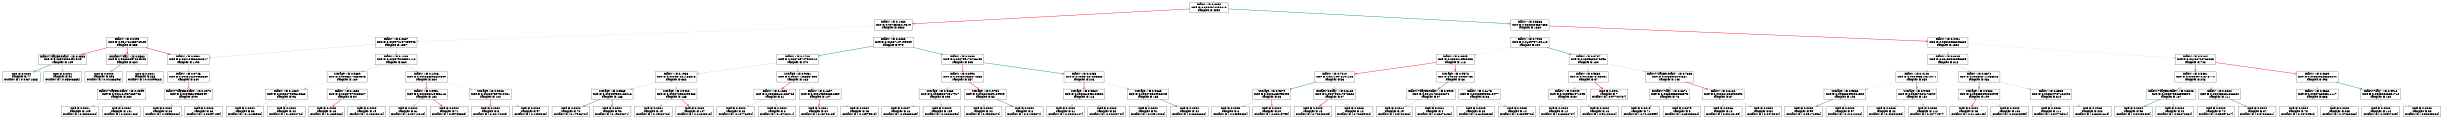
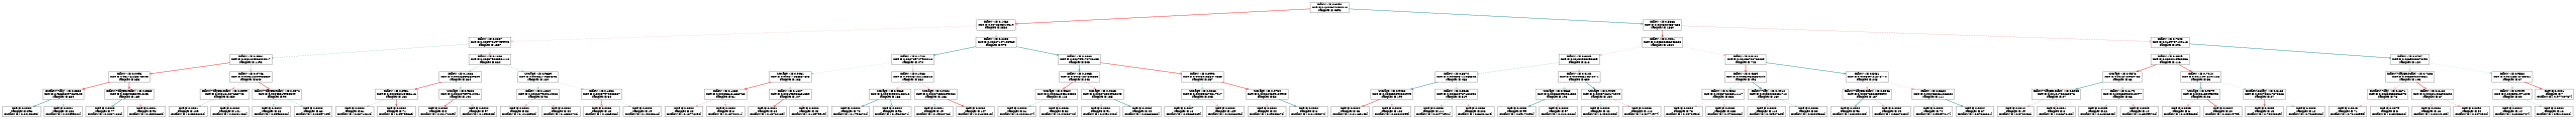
  digraph {
    node [shape=box]
    edge [arrowhead=odot color=red style=bold]
    n1 [label="Inflow <= 0.3092\nmse = 0.0444672252218\nsamples = 4392"]
    n2 [label="Inflow <= 0.1462\nmse = 0.0078543019519\nsamples = 2532"]
    n3 [label="Inflow <= 0.5866\nmse = 0.0206424537658\nsamples = 1860"]
    n4 [label="Inflow <= 0.0867\nmse = 0.000970197459946\nsamples = 1557"]
    n5 [label="Inflow <= 0.2233\nmse = 0.00227147193969\nsamples = 975"]
    n6 [label="Inflow <= 0.4401\nmse = 0.00528256243688\nsamples = 1564"]
    n7 [label="Inflow <= 0.7348\nmse = 0.0129757109113\nsamples = 296"]
    n8 [label="Inflow <= 0.0561\nmse = 0.000184566034017\nsamples = 1193"]
    n9 [label="Inflow <= 0.1223\nmse = 0.000579285501113\nsamples = 364"]
    n10 [label="Inflow <= 0.1728\nmse = 0.000769747900218\nsamples = 470"]
    n11 [label="Inflow <= 0.2668\nmse = 0.000759176706155\nsamples = 505"]
    n12 [label="Inflow <= 0.0495\nmse = 4.95176125376e-05\nsamples = 853"]
    n13 [label="Inflow <= 0.0746\nmse = 0.000312299933589\nsamples = 340"]
    n14 [label="Inflow <= 0.1026\nmse = 0.000288395829649\nsamples = 234"]
    n15 [label="Storage <= 0.9639\nmse = 0.00035170654546\nsamples = 130"]
    n16 [label="Outflow(7day) <= 0.0532\nmse = 2.98638097064e-05\nsamples = 684"]
    n17 [label="Inflow(7dayForecast) <= 0.0533\nmse = 9.08544850491e-05\nsamples = 169"]
    n18 [label="Inflow(7dayForecast) <= 0.0599\nmse = 0.000181927663748\nsamples = 250"]
    n19 [label="Inflow(7dayForecast) <= 0.0572\nmse = 0.00045519958549\nsamples = 90"]
    n20 [label="mse = 0.0000\nsamples = 396\nOutflow = [ 0.04153893]"]
    n21 [label="mse = 0.0001\nsamples = 288\nOutflow = [ 0.04499322]"]
    n22 [label="mse = 0.0000\nsamples = 77\nOutflow = [ 0.04371888]"]
    n23 [label="mse = 0.0001\nsamples = 92\nOutflow = [ 0.05506635]"]
    n24 [label="mse = 0.0001\nsamples = 109\nOutflow = [ 0.05006032]"]
    n25 [label="mse = 0.0002\nsamples = 141\nOutflow = [ 0.06231488]"]
    n26 [label="mse = 0.0004\nsamples = 28\nOutflow = [ 0.05933308]"]
    n27 [label="mse = 0.0003\nsamples = 62\nOutflow = [ 0.08097159]"]
    n28 [label="Inflow <= 0.0951\nmse = 0.000253015456116\nsamples = 132"]
    n29 [label="Storage <= 0.9308\nmse = 0.000207597510461\nsamples = 102"]
    n30 [label="Inflow <= 0.1334\nmse = 0.000227929610368\nsamples = 96"]
    n31 [label="Inflow <= 0.1352\nmse = 0.00037970083327\nsamples = 34"]
    n32 [label="mse = 0.0002\nsamples = 61\nOutflow = [ 0.08712315]"]
    n33 [label="mse = 0.0002\nsamples = 71\nOutflow = [ 0.09755569]"]
    n34 [label="mse = 0.0002\nsamples = 5\nOutflow = [ 0.08172009]"]
    n35 [label="mse = 0.0002\nsamples = 97\nOutflow = [ 0.1090545]"]
    n36 [label="mse = 0.0002\nsamples = 52\nOutflow = [ 0.12135985]"]
    n37 [label="mse = 0.0002\nsamples = 44\nOutflow = [ 0.13582706]"]
    n38 [label="mse = 0.0003\nsamples = 15\nOutflow = [ 0.1369488]"]
    n39 [label="mse = 0.0003\nsamples = 19\nOutflow = [ 0.15825613]"]
    n40 [label="Storage <= 0.9431\nmse = 0.000277238537605\nsamples = 138"]
    n41 [label="Inflow <= 0.1988\nmse = 0.000457221188518\nsamples = 332"]
    n42 [label="Inflow <= 0.2435\nmse = 0.00037287303333\nsamples = 248"]
    n43 [label="Inflow <= 0.2992\nmse = 0.000391388474685\nsamples = 257"]
    n44 [label="Inflow <= 0.1633\nmse = 0.000256131666768\nsamples = 31"]
    n45 [label="Inflow <= 0.1607\nmse = 0.000195938651359\nsamples = 107"]
    n46 [label="Storage <= 0.9563\nmse = 0.000409500163016\nsamples = 166"]
    n47 [label="Storage <= 0.9422\nmse = 0.000272532295462\nsamples = 166"]
    n48 [label="mse = 0.0002\nsamples = 23\nOutflow = [ 0.13776294]"]
    n49 [label="mse = 0.0002\nsamples = 8\nOutflow = [ 0.15728411]"]
    n50 [label="mse = 0.0001\nsamples = 64\nOutflow = [ 0.15764139]"]
    n51 [label="mse = 0.0002\nsamples = 43\nOutflow = [ 0.16979919]"]
    n52 [label="mse = 0.0002\nsamples = 70\nOutflow = [ 0.17946722]"]
    n53 [label="mse = 0.0004\nsamples = 96\nOutflow = [ 0.19644871]"]
    n54 [label="mse = 0.0001\nsamples = 19\nOutflow = [ 0.19082738]"]
    n55 [label="mse = 0.0002\nsamples = 147\nOutflow = [ 0.21343515]"]
    n56 [label="Storage <= 0.9584\nmse = 0.000261545180506\nsamples = 113"]
    n57 [label="Storage <= 0.9665\nmse = 0.000278564968243\nsamples = 135"]
    n58 [label="Storage <= 0.9263\nmse = 0.000350870317917\nsamples = 205"]
    n59 [label="Storage <= 0.9754\nmse = 0.000224829184905\nsamples = 52"]
    n60 [label="mse = 0.0002\nsamples = 61\nOutflow = [ 0.22828127]"]
    n61 [label="mse = 0.0003\nsamples = 52\nOutflow = [ 0.24208744]"]
    n62 [label="mse = 0.0002\nsamples = 91\nOutflow = [ 0.24914488]"]
    n63 [label="mse = 0.0002\nsamples = 44\nOutflow = [ 0.26686333]"]
    n64 [label="mse = 0.0007\nsamples = 16\nOutflow = [ 0.25365869]"]
    n65 [label="mse = 0.0003\nsamples = 189\nOutflow = [ 0.28268296]"]
    n66 [label="mse = 0.0002\nsamples = 44\nOutflow = [ 0.29805878]"]
    n67 [label="mse = 0.0002\nsamples = 8\nOutflow = [ 0.31485574]"]
    n68 [label="Inflow <= 0.3840\nmse = 0.00152503093639\nsamples = 818"]
    n69 [label="Inflow <= 0.5134\nmse = 0.00156726760285\nsamples = 746"]
    n70 [label="Inflow <= 0.6529\nmse = 0.0030010930856\nsamples = 116"]
    n71 [label="Inflow <= 0.8737\nmse = 0.0069623670296\nsamples = 180"]
    n72 [label="Inflow <= 0.3374\nmse = 0.000606711066548\nsamples = 468"]
    n73 [label="Inflow <= 0.4142\nmse = 0.000496314672071\nsamples = 350"]
    n74 [label="Inflow <= 0.4839\nmse = 0.000529523830244\nsamples = 498"]
    n75 [label="Inflow <= 0.5431\nmse = 0.000649721878774\nsamples = 248"]
    n76 [label="Storage <= 0.9482\nmse = 0.000359290282949\nsamples = 199"]
    n77 [label="Inflow <= 0.3525\nmse = 0.000324787132296\nsamples = 319"]
    n78 [label="Storage <= 0.9563\nmse = 0.000388492961502\nsamples = 196"]
    n79 [label="Storage <= 0.9469\nmse = 0.00037264172344\nsamples = 154"]
    n80 [label="mse = 0.0004\nsamples = 43\nOutflow = [ 0.31165145]"]
    n81 [label="mse = 0.0003\nsamples = 106\nOutflow = [ 0.32820399]"]
    n82 [label="mse = 0.0003\nsamples = 111\nOutflow = [ 0.34778941]"]
    n83 [label="mse = 0.0003\nsamples = 208\nOutflow = [ 0.36461619]"]
    n84 [label="mse = 0.0003\nsamples = 99\nOutflow = [ 0.39172098]"]
    n85 [label="mse = 0.0003\nsamples = 97\nOutflow = [ 0.41010268]"]
    n86 [label="mse = 0.0003\nsamples = 42\nOutflow = [ 0.40822355]"]
    n87 [label="mse = 0.0003\nsamples = 112\nOutflow = [ 0.42771977]"]
    n88 [label="Inflow <= 0.4562\nmse = 0.000376823511117\nsamples = 338"]
    n89 [label="Inflow(7day) <= 0.4912\nmse = 0.00030023651712\nsamples = 160"]
    n90 [label="Inflow(7dayForecast) <= 0.5346\nmse = 0.000373526595594\nsamples = 137"]
    n91 [label="Inflow <= 0.5620\nmse = 0.000463231266222\nsamples = 111"]
    n92 [label="mse = 0.0004\nsamples = 73\nOutflow = [ 0.44704923]"]
    n93 [label="mse = 0.0003\nsamples = 265\nOutflow = [ 0.47036483]"]
    n94 [label="mse = 0.0003\nsamples = 110\nOutflow = [ 0.48927629]"]
    n95 [label="mse = 0.0003\nsamples = 50\nOutflow = [ 0.50389366]"]
    n96 [label="mse = 0.0004\nsamples = 93\nOutflow = [ 0.52250405]"]
    n97 [label="mse = 0.0002\nsamples = 44\nOutflow = [ 0.53872654]"]
    n98 [label="mse = 0.0003\nsamples = 74\nOutflow = [ 0.55097617]"]
    n99 [label="mse = 0.0004\nsamples = 37\nOutflow = [ 0.57388361]"]
    n100 [label="Storage <= 0.9578\nmse = 0.0013720939753\nsamples = 63"]
    n101 [label="Inflow <= 0.7010\nmse = 0.00114973191128\nsamples = 53"]
    n102 [label="Inflow(7dayForecast) <= 0.7823\nmse = 0.0056902044381\nsamples = 143"]
    n103 [label="Inflow <= 0.9532\nmse = 0.00128378755031\nsamples = 37"]
    n104 [label="Inflow(7dayForecast) <= 0.5905\nmse = 0.00101732260876\nsamples = 27"]
    n105 [label="Inflow <= 0.6175\nmse = 0.000835980315477\nsamples = 36"]
    n106 [label="Storage <= 0.9379\nmse = 0.0006153495493\nsamples = 26"]
    n107 [label="Outflow(28day) <= 0.5160\nmse = 0.000708217378628\nsamples = 27"]
    n108 [label="mse = 0.0012\nsamples = 19\nOutflow = [ 0.5780436]"]
    n109 [label="mse = 0.0001\nsamples = 8\nOutflow = [ 0.60676153]"]
    n110 [label="mse = 0.0005\nsamples = 22\nOutflow = [ 0.61506545]"]
    n111 [label="mse = 0.0005\nsamples = 14\nOutflow = [ 0.65299726]"]
    n112 [label="mse = 0.0005\nsamples = 6\nOutflow = [ 0.64595853]"]
    n113 [label="mse = 0.0004\nsamples = 20\nOutflow = [ 0.68019799]"]
    n114 [label="mse = 0.0005\nsamples = 15\nOutflow = [ 0.70048369]"]
    n115 [label="mse = 0.0003\nsamples = 12\nOutflow = [ 0.73639408]"]
    n116 [label="Outflow(7day) <= 0.8871\nmse = 0.00820558356375\nsamples = 76"]
    n117 [label="Inflow <= 0.8126\nmse = 0.000601026902892\nsamples = 67"]
    n118 [label="Inflow <= 0.9049\nmse = 0.0005931971345\nsamples = 30"]
    n119 [label="mse = 0.0001\nsamples = 7\nOutflow = [ 0.97700737]"]
    n120 [label="mse = 0.0015\nsamples = 71\nOutflow = [ 0.78188999]"]
    n121 [label="mse = 0.0879\nsamples = 5\nOutflow = [ 0.65405838]"]
    n122 [label="mse = 0.0006\nsamples = 13\nOutflow = [ 0.80215159]"]
    n123 [label="mse = 0.0052\nsamples = 54\nOutflow = [ 0.8470542]"]
    n124 [label="mse = 0.0004\nsamples = 14\nOutflow = [ 0.88838707]"]
    n125 [label="mse = 0.0002\nsamples = 16\nOutflow = [ 0.92122828]"]
    n1 -> n2 [arrowhead=onormal]
    n1 -> n3 [arrowhead=onormal color=teal]
    n2 -> n4 [style=dotted]
    n2 -> n5 [color=teal style=dotted]
    n3 -> n6 [arrowhead=onormal]
    n3 -> n7 [style=dashed]
    n4 -> n8 [color=teal style=dashed]
    n4 -> n9 [style=dotted]
    n5 -> n10 [color=teal]
    n5 -> n11 [color=teal]
    n6 -> n68 [arrowhead=onormal style=dotted]
    n6 -> n69 [style=dotted]
    n7 -> n70 [color=teal style=dotted]
    n7 -> n71 [color=teal]
-   n12 -> n8 [arrowhead=onormal]
+   n8 -> n12 [arrowhead=onormal]
    n8 -> n13 [arrowhead=onormal style=dashed]
    n9 -> n14 [arrowhead=onormal color=teal style=dashed]
    n9 -> n15 [arrowhead=onormal color=teal style=dashed]
    n10 -> n40 [arrowhead=onormal color=teal style=dotted]
    n10 -> n41 [arrowhead=onormal style=dashed]
    n11 -> n42 [arrowhead=onormal color=teal]
    n11 -> n43
    n12 -> n16 [arrowhead=onormal]
    n12 -> n17 [arrowhead=onormal]
    n13 -> n18 [arrowhead=onormal style=dotted]
    n13 -> n19
    n14 -> n28
    n14 -> n29 [arrowhead=onormal color=teal style=dotted]
    n15 -> n30 [arrowhead=onormal color=teal style=dotted]
    n15 -> n31 [color=teal style=dotted]
    n16 -> n20 [color=teal]
    n16 -> n21 [arrowhead=onormal color=teal style=dashed]
    n17 -> n22 [color=teal]
    n17 -> n23 [arrowhead=onormal style=dotted]
    n18 -> n24 [arrowhead=onormal color=teal style=dashed]
    n18 -> n25 [style=dotted]
    n19 -> n26 [arrowhead=onormal color=teal style=dashed]
    n19 -> n27 [color=teal style=dashed]
    n28 -> n32 [arrowhead=onormal color=teal style=dashed]
    n28 -> n33 [arrowhead=onormal]
    n29 -> n34
    n29 -> n35 [arrowhead=onormal color=teal style=dotted]
    n30 -> n36 [arrowhead=onormal style=dashed]
    n30 -> n37 [style=dotted]
    n31 -> n38
    n31 -> n39 [color=teal style=dotted]
    n40 -> n44 [arrowhead=onormal]
    n40 -> n45 [color=teal style=dotted]
    n41 -> n46 [style=dashed]
    n41 -> n47 [style=dashed]
    n42 -> n56
    n42 -> n57 [arrowhead=onormal style=dashed]
    n43 -> n58 [color=teal style=dashed]
    n43 -> n59
    n44 -> n48 [style=dashed]
    n44 -> n49 [arrowhead=onormal style=dashed]
    n45 -> n50
    n45 -> n51 [style=dotted]
    n46 -> n52 [color=teal]
    n46 -> n53 [color=teal]
    n47 -> n54 [arrowhead=onormal color=teal style=dashed]
    n47 -> n55 [arrowhead=onormal]
    n56 -> n60 [arrowhead=onormal color=teal style=dashed]
    n56 -> n61 [style=dashed]
    n57 -> n62 [color=teal style=dotted]
    n57 -> n63 [color=teal]
    n58 -> n64 [color=teal style=dotted]
    n58 -> n65 [arrowhead=onormal style=dashed]
    n59 -> n66 [style=dotted]
    n59 -> n67 [arrowhead=onormal color=teal]
    n68 -> n72 [color=teal style=dashed]
    n68 -> n73 [style=dotted]
    n69 -> n74
    n69 -> n75 [arrowhead=onormal color=teal]
    n70 -> n100 [arrowhead=onormal]
    n70 -> n101 [arrowhead=onormal]
    n71 -> n102 [arrowhead=onormal color=teal style=dashed]
    n71 -> n103 [arrowhead=onormal color=teal style=dotted]
    n72 -> n76 [arrowhead=onormal color=teal]
    n72 -> n77 [color=teal style=dashed]
    n73 -> n78 [arrowhead=onormal color=teal style=dotted]
    n73 -> n79 [arrowhead=onormal color=teal]
    n74 -> n88 [color=teal style=dotted]
    n74 -> n89 [arrowhead=onormal color=teal]
    n75 -> n90 [arrowhead=onormal style=dotted]
    n75 -> n91 [arrowhead=onormal style=dotted]
    n76 -> n80
    n76 -> n81 [arrowhead=onormal style=dotted]
    n77 -> n82 [arrowhead=onormal color=teal style=dashed]
    n77 -> n83 [arrowhead=onormal style=dotted]
    n78 -> n84 [arrowhead=onormal color=teal]
    n78 -> n85 [style=dotted]
    n79 -> n86 [color=teal style=dashed]
    n79 -> n87 [arrowhead=onormal style=dashed]
    n88 -> n92 [style=dotted]
    n88 -> n93 [style=dashed]
    n89 -> n94 [style=dashed]
    n89 -> n95 [color=teal style=dashed]
    n90 -> n96 [color=teal]
    n90 -> n97 [arrowhead=onormal style=dashed]
    n91 -> n98 [color=teal style=dotted]
    n91 -> n99 [color=teal]
    n100 -> n104 [arrowhead=onormal color=teal]
    n100 -> n105 [color=teal style=dotted]
    n101 -> n106 [color=teal]
    n101 -> n107 [color=teal style=dotted]
    n102 -> n116 [style=dashed]
    n102 -> n117
    n103 -> n118 [arrowhead=onormal color=teal style=dashed]
    n103 -> n119 [arrowhead=onormal]
    n104 -> n108 [arrowhead=onormal style=dashed]
    n104 -> n109 [style=dashed]
    n105 -> n110 [arrowhead=onormal color=teal style=dotted]
    n105 -> n111 [arrowhead=onormal style=dashed]
    n106 -> n112 [arrowhead=onormal style=dashed]
    n106 -> n113
    n107 -> n114 [arrowhead=onormal]
    n107 -> n115 [arrowhead=onormal color=teal style=dotted]
    n116 -> n120 [arrowhead=onormal style=dotted]
    n116 -> n121 [color=teal style=dotted]
    n117 -> n122 [style=dashed]
    n117 -> n123 [arrowhead=onormal style=dashed]
    n118 -> n124 [color=teal style=dashed]
    n118 -> n125 [arrowhead=onormal color=teal style=dashed]
  }
